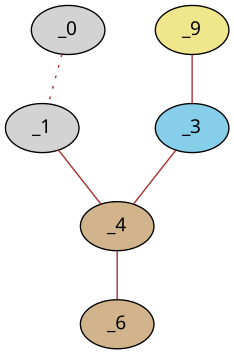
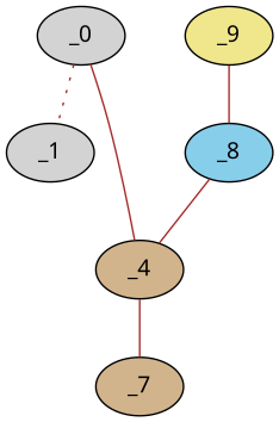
  graph {
    fontname="Noto Sans"
    node [fillcolor=lightgrey fontname="Noto Sans" style=filled]
    edge [color=brown fontname="Noto Sans" style=solid]
    _0 [x=0.52 y=2.99]
    _1 [x=1.27381 y=0.949702]
    _4 [fillcolor=tan x=1.5 y=1.98]
-   _6 [fillcolor=tan x=2.77683 y=1.51619]
+   _6 [fillcolor=tan x=2.77683 y=1.51619 label=_7]
    n5 [fillcolor=khaki label=_9 x=1.93245 y=3.06808]
-   _3 [fillcolor=skyblue x=1.6033 y=0.10759]
+   _3 [fillcolor=skyblue x=1.6033 y=0.10759 label=_8]
    _0 -- _1 [style=dotted]
-   _1 -- _4
+   _0 -- _4
    _4 -- _6
    n5 -- _3
    _3 -- _4
  }
